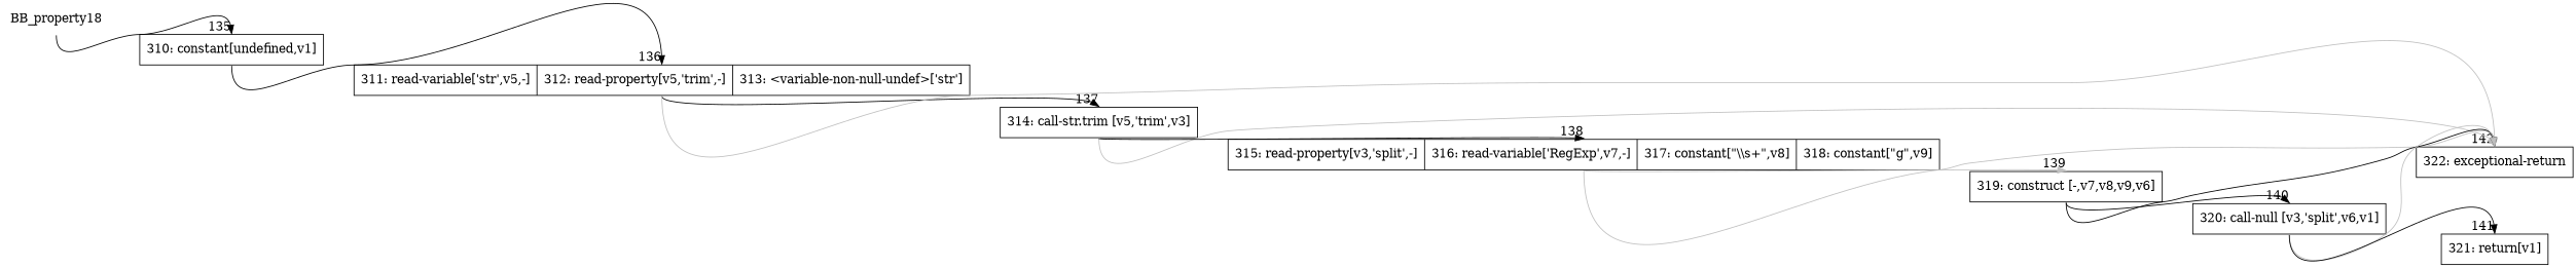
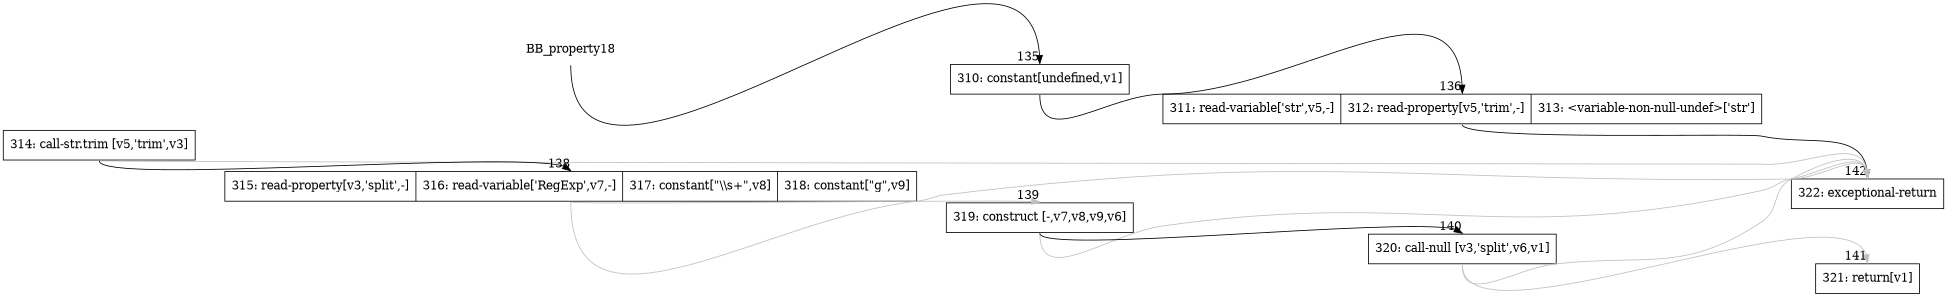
  digraph {
    rankdir=LR
    node [shape=record]
    edge [headport=n tailport=s]
    n1 [label=BB_property18 shape=none]
    n2 [label="{310: constant[undefined,v1]}"]
    n3 [label="{311: read-variable['str',v5,-]|312: read-property[v5,'trim',-]|313: \<variable-non-null-undef\>['str']}"]
    n4 [label="{314: call-str.trim [v5,'trim',v3]}"]
    n5 [label="{322: exceptional-return}"]
    n6 [label="{315: read-property[v3,'split',-]|316: read-variable['RegExp',v7,-]|317: constant[\"\\\\s+\",v8]|318: constant[\"g\",v9]}"]
    n7 [label="{319: construct [-,v7,v8,v9,v6]}"]
    n8 [label="{320: call-null [v3,'split',v6,v1]}"]
    n9 [label="{321: return[v1]}"]
    n1 -> n2 [headlabel="    135"]
    n2 -> n3 [headlabel="      136"]
-   n3 -> n4 [headlabel="      137"]
-   n3 -> n5 [color=gray headlabel="      142"]
+   n3 -> n5 [color=black headlabel="      142"]
    n4 -> n5 [color=gray]
    n4 -> n6 [headlabel="      138"]
    n6 -> n5 [color=gray]
    n6 -> n7 [color=gray headlabel="      139"]
-   n7 -> n5 [color=black]
+   n7 -> n5 [color=gray]
    n7 -> n8 [headlabel="      140"]
    n8 -> n5 [color=gray]
-   n8 -> n9 [headlabel="      141"]
+   n8 -> n9 [headlabel="      141" color=gray]
  }
